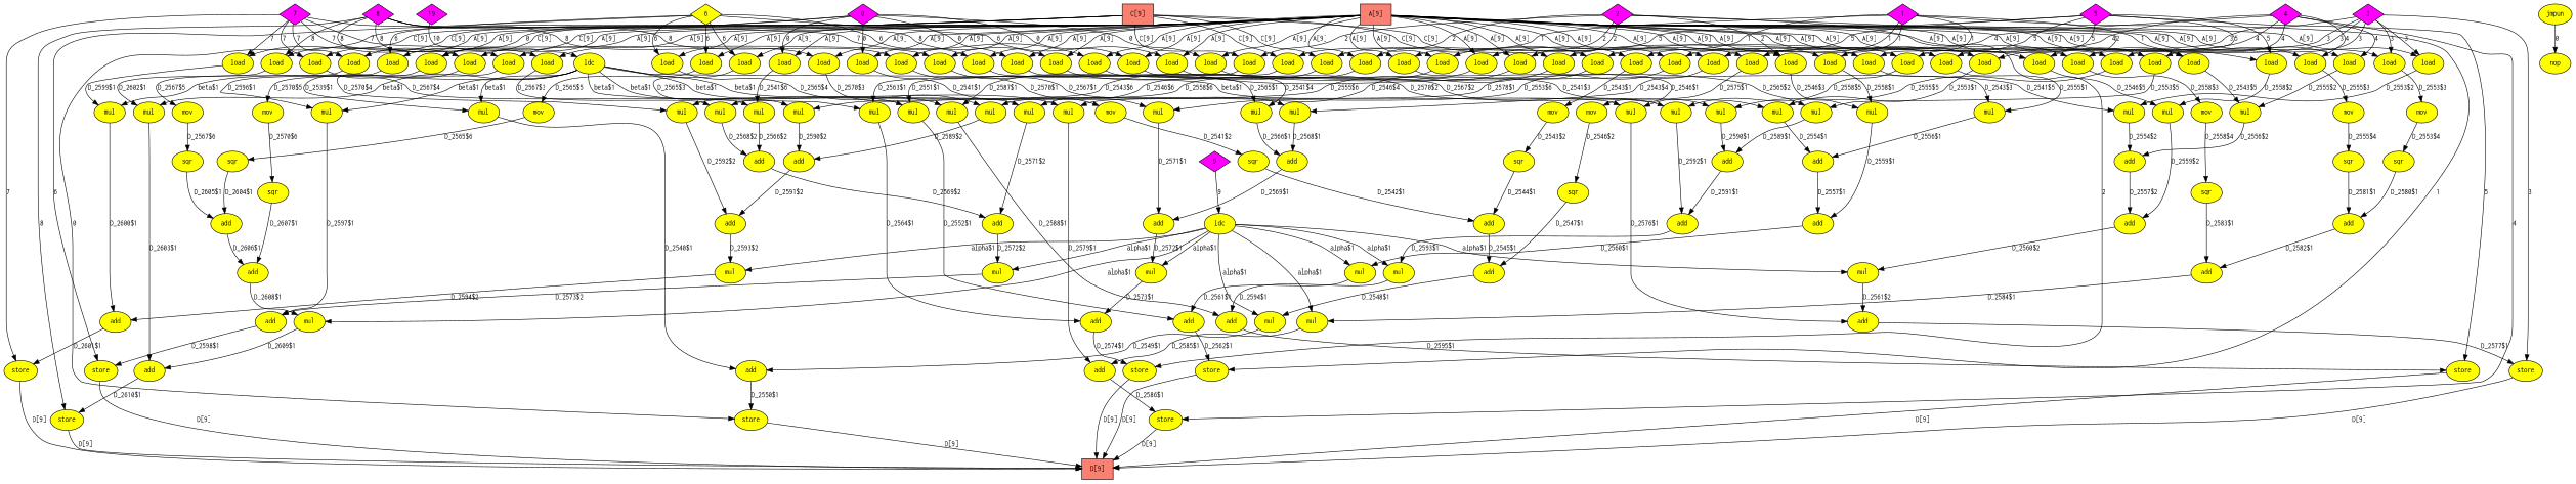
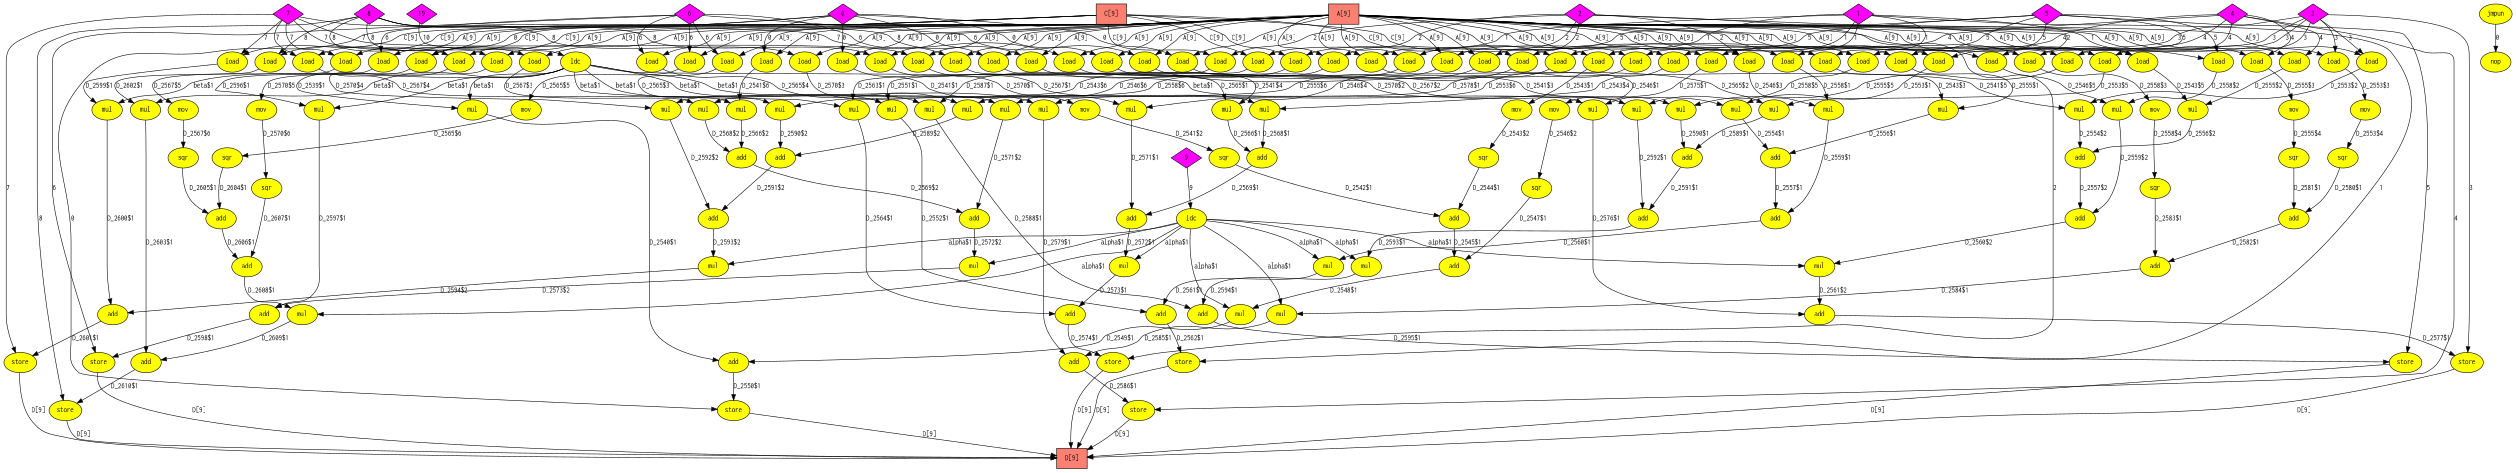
  digraph {
    nodesep=0.175
    rankdir=TB
    node [argix=-1 dataspec=na fillcolor=yellow fontname=Courier fontsize=12 ntype=operation shape=ellipse style=filled]
    edge [argix=-1 dataspec=s32 etype=D fontname=Courier fontsize=12 order=1 vtype=localvar]
    n1 [dataspec=s32 fillcolor=salmon label="A[9]" ntype=hwelem shape=box]
    n2 [label=load]
    n3 [label=load]
    n4 [label=load]
    n5 [label=load]
    n6 [label=load]
    n7 [label=load]
    n8 [label=load]
    n9 [label=load]
    n10 [label=load]
    n11 [label=load]
    n12 [label=load]
    n13 [label=load]
    n14 [label=load]
    n15 [label=load]
    n16 [label=load]
    n17 [label=load]
    n18 [label=load]
    n19 [label=load]
    n20 [label=load]
    n21 [label=load]
    n22 [label=load]
    n23 [label=load]
    n24 [label=load]
    n25 [label=load]
    n26 [label=load]
    n27 [label=load]
    n28 [label=load]
    n29 [label=load]
    n30 [label=load]
    n31 [label=load]
    n32 [label=load]
    n33 [label=load]
    n34 [label=load]
    n35 [label=load]
    n36 [label=load]
    n37 [label=load]
    n38 [label=load]
    n39 [label=load]
    n40 [label=load]
    n41 [label=load]
    n42 [label=load]
    n43 [label=load]
    n44 [label=load]
    n45 [label=load]
    n46 [label=load]
    n47 [label=mul]
    n48 [label=mul]
    n49 [label=mul]
    n50 [label=mov]
    n51 [label=mul]
    n52 [label=mul]
    n53 [label=mul]
    n54 [label=mov]
    n55 [label=mov]
    n56 [label=mov]
    n57 [label=mul]
    n58 [label=mul]
    n59 [label=mul]
    n60 [label=mul]
    n61 [label=mul]
    n62 [label=mov]
    n63 [label=mul]
    n64 [label=mul]
    n65 [label=mul]
    n66 [label=mul]
    n67 [label=mov]
    n68 [label=mov]
    n69 [label=mov]
    n70 [label=mov]
    n71 [label=mul]
    n72 [label=mul]
    n73 [label=mul]
    n74 [dataspec=s32 fillcolor=salmon label="C[9]" ntype=hwelem shape=box]
    n75 [label=load]
    n76 [label=load]
    n77 [label=load]
    n78 [label=load]
    n79 [label=load]
    n80 [label=load]
    n81 [label=load]
    n82 [label=load]
    n83 [label=load]
    n84 [label=mul]
    n85 [label=mul]
    n86 [label=mul]
    n87 [label=mul]
    n88 [label=mul]
    n89 [label=mul]
    n90 [label=mul]
    n91 [label=mul]
    n92 [label=mul]
    n93 [dataspec=s32 fillcolor=salmon label="D[9]" ntype=hwelem shape=box]
    n94 [label=add]
    n95 [label=add]
    n96 [label=mul]
    n97 [label=add]
    n98 [label=add]
    n99 [label=mul]
    n100 [label=add]
    n101 [label=store]
    n102 [label=add]
    n103 [label=add]
    n104 [label=mul]
    n105 [label=add]
    n106 [label=store]
    n107 [label=add]
    n108 [label=add]
    n109 [label=mul]
    n110 [label=add]
    n111 [label=add]
    n112 [label=store]
    n113 [label=store]
    n114 [label=add]
    n115 [label=add]
    n116 [label=mul]
    n117 [label=add]
    n118 [label=store]
    n119 [label=add]
    n120 [label=add]
    n121 [label=mul]
    n122 [label=add]
    n123 [label=store]
    n124 [label=add]
    n125 [label=add]
    n126 [label=mul]
    n127 [label=add]
    n128 [label=store]
    n129 [label=add]
    n130 [label=add]
    n131 [label=mul]
    n132 [label=add]
    n133 [label=store]
    n134 [label=add]
    n135 [label=add]
    n136 [label=mul]
    n137 [label=add]
    n138 [label=store]
    n139 [dataspec=s32 fillcolor=magenta label=0 ntype=constant shape=diamond]
    n140 [dataspec=s32 fillcolor=magenta label=1 ntype=constant shape=diamond]
    n141 [dataspec=s32 fillcolor=magenta label=19 ntype=constant shape=diamond]
    n142 [label=ldc]
    n143 [dataspec=s32 fillcolor=magenta label=2 ntype=constant shape=diamond]
    n144 [dataspec=s32 fillcolor=magenta label=3 ntype=constant shape=diamond]
    n145 [dataspec=s32 fillcolor=magenta label=4 ntype=constant shape=diamond]
    n146 [dataspec=s32 fillcolor=magenta label=5 ntype=constant shape=diamond]
-   n147 [dataspec=s32 label=6 ntype=constant shape=diamond]
+   n147 [dataspec=s32 fillcolor=magenta label=6 ntype=constant shape=diamond]
    n148 [dataspec=s32 fillcolor=magenta label=7 ntype=constant shape=diamond]
    n149 [dataspec=s32 fillcolor=magenta label=8 ntype=constant shape=diamond]
    n150 [dataspec=s32 fillcolor=magenta label=9 ntype=constant shape=diamond]
    n151 [label=ldc]
    n152 [label=jmpun]
    n153 [label=nop]
    n154 [label=sqr]
    n155 [label=sqr]
    n156 [label=sqr]
    n157 [label=sqr]
    n158 [label=sqr]
    n159 [label=sqr]
    n160 [label=sqr]
    n161 [label=sqr]
    n162 [label=sqr]
    n1 -> n2 [label="A[9]"]
    n1 -> n3 [label="A[9]"]
    n1 -> n4 [label="A[9]"]
    n1 -> n5 [label="A[9]"]
    n1 -> n6 [label="A[9]"]
    n1 -> n7 [label="A[9]"]
    n1 -> n8 [label="A[9]"]
    n1 -> n9 [label="A[9]"]
    n1 -> n10 [label="A[9]"]
    n1 -> n11 [label="A[9]"]
    n1 -> n12 [label="A[9]"]
    n1 -> n13 [label="A[9]"]
    n1 -> n14 [label="A[9]"]
    n1 -> n15 [label="A[9]"]
    n1 -> n16 [label="A[9]"]
    n1 -> n17 [label="A[9]"]
    n1 -> n18 [label="A[9]"]
    n1 -> n19 [label="A[9]"]
    n1 -> n20 [label="A[9]"]
    n1 -> n21 [label="A[9]"]
    n1 -> n22 [label="A[9]"]
    n1 -> n23 [label="A[9]"]
    n1 -> n24 [label="A[9]"]
    n1 -> n25 [label="A[9]"]
    n1 -> n26 [label="A[9]"]
    n1 -> n27 [label="A[9]"]
    n1 -> n28 [label="A[9]"]
    n1 -> n29 [label="A[9]"]
    n1 -> n30 [label="A[9]"]
    n1 -> n31 [label="A[9]"]
    n1 -> n32 [label="A[9]"]
    n1 -> n33 [label="A[9]"]
    n1 -> n34 [label="A[9]"]
    n1 -> n35 [label="A[9]"]
    n1 -> n36 [label="A[9]"]
    n1 -> n37 [label="A[9]"]
    n1 -> n38 [label="A[9]"]
    n1 -> n39 [label="A[9]"]
    n1 -> n40 [label="A[9]"]
    n1 -> n41 [label="A[9]"]
    n1 -> n42 [label="A[9]"]
    n1 -> n43 [label="A[9]"]
    n1 -> n44 [label="A[9]"]
    n1 -> n45 [label="A[9]"]
    n1 -> n46 [label="A[9]"]
    n2 -> n47 [label="D_2565$3"]
    n3 -> n47 [label="D_2541$6" order=2]
    n4 -> n48 [label="D_2567$3"]
    n5 -> n48 [label="D_2543$6" order=2]
    n6 -> n49 [label="D_2570$3"]
    n7 -> n49 [label="D_2546$6" order=2]
    n8 -> n50 [label="D_2546$1"]
    n9 -> n51 [label="D_2565$4"]
    n10 -> n51 [label="D_2553$6" order=2]
    n11 -> n52 [label="D_2567$4"]
    n12 -> n52 [label="D_2555$6" order=2]
    n13 -> n53 [label="D_2570$4"]
    n14 -> n53 [label="D_2558$6" order=2]
    n15 -> n54 [label="D_2565$5"]
    n16 -> n55 [label="D_2567$5"]
    n17 -> n56 [label="D_2570$5"]
    n18 -> n57 [label="D_2541$3"]
    n19 -> n57 [label="D_2553$1" order=2]
    n20 -> n58 [label="D_2543$3"]
    n21 -> n58 [label="D_2555$1" order=2]
    n22 -> n59 [label="D_2546$3"]
    n23 -> n59 [label="D_2558$1" order=2]
    n24 -> n60 [label="D_2541$4"]
    n25 -> n60 [label="D_2565$1" order=2]
    n26 -> n61 [label="D_2543$4"]
    n27 -> n62 [label="D_2541$1"]
    n28 -> n61 [label="D_2567$1" order=2]
    n29 -> n63 [label="D_2546$4"]
    n30 -> n63 [label="D_2570$1" order=2]
    n31 -> n64 [label="D_2553$2"]
    n32 -> n64 [label="D_2541$5" order=2]
    n33 -> n65 [label="D_2555$2"]
    n34 -> n65 [label="D_2543$5" order=2]
    n35 -> n66 [label="D_2558$2"]
    n36 -> n66 [label="D_2546$5" order=2]
    n37 -> n67 [label="D_2553$3"]
    n38 -> n68 [label="D_2543$1"]
    n39 -> n69 [label="D_2555$3"]
    n40 -> n70 [label="D_2558$3"]
    n41 -> n71 [label="D_2553$5"]
    n42 -> n71 [label="D_2565$2" order=2]
    n43 -> n72 [label="D_2555$5"]
    n44 -> n72 [label="D_2567$2" order=2]
    n45 -> n73 [label="D_2558$5"]
    n46 -> n73 [label="D_2570$2" order=2]
    n47 -> n97 [label="D_2566$2"]
    n48 -> n97 [label="D_2568$2" order=2]
    n49 -> n98 [label="D_2571$2" order=2]
    n50 -> n154 [label="D_2546$2"]
    n51 -> n102 [label="D_2589$2"]
    n52 -> n102 [label="D_2590$2" order=2]
    n53 -> n103 [label="D_2592$2" order=2]
    n54 -> n155 [label="D_2565$6"]
    n55 -> n156 [label="D_2567$6"]
    n56 -> n157 [label="D_2570$6"]
    n57 -> n114 [label="D_2554$1"]
    n58 -> n114 [label="D_2556$1" order=2]
    n59 -> n115 [label="D_2559$1" order=2]
    n60 -> n119 [label="D_2566$1"]
    n61 -> n119 [label="D_2568$1" order=2]
    n62 -> n158 [label="D_2541$2"]
    n63 -> n120 [label="D_2571$1" order=2]
    n64 -> n124 [label="D_2554$2"]
    n65 -> n124 [label="D_2556$2" order=2]
    n66 -> n125 [label="D_2559$2" order=2]
    n67 -> n159 [label="D_2553$4"]
    n68 -> n160 [label="D_2543$2"]
    n69 -> n161 [label="D_2555$4"]
    n70 -> n162 [label="D_2558$4"]
    n71 -> n134 [label="D_2589$1"]
    n72 -> n134 [label="D_2590$1" order=2]
    n73 -> n135 [label="D_2592$1" order=2]
    n74 -> n75 [label="C[9]"]
    n74 -> n76 [label="C[9]"]
    n74 -> n77 [label="C[9]"]
    n74 -> n78 [label="C[9]"]
    n74 -> n79 [label="C[9]"]
    n74 -> n80 [label="C[9]"]
    n74 -> n81 [label="C[9]"]
    n74 -> n82 [label="C[9]"]
    n74 -> n83 [label="C[9]"]
    n75 -> n84 [label="D_2599$1"]
    n76 -> n85 [label="D_2602$1"]
    n77 -> n86 [label="D_2551$1"]
    n78 -> n87 [label="D_2539$1"]
    n79 -> n88 [label="D_2563$1"]
    n80 -> n89 [label="D_2575$1"]
    n81 -> n90 [label="D_2578$1"]
    n82 -> n91 [label="D_2587$1"]
    n83 -> n92 [label="D_2596$1"]
    n84 -> n105 [label="D_2600$1"]
    n85 -> n111 [label="D_2603$1"]
    n86 -> n117 [label="D_2552$1"]
    n87 -> n110 [label="D_2540$1"]
    n88 -> n122 [label="D_2564$1"]
    n89 -> n127 [label="D_2576$1"]
    n90 -> n132 [label="D_2579$1"]
    n91 -> n137 [label="D_2588$1"]
    n92 -> n100 [label="D_2597$1"]
    n94 -> n95 [label="D_2545$1"]
    n95 -> n96 [label="D_2548$1"]
    n96 -> n110 [label="D_2549$1" order=2]
    n97 -> n98 [label="D_2569$2"]
    n98 -> n99 [label="D_2572$2"]
    n99 -> n100 [label="D_2573$2" order=2]
    n100 -> n101 [label="D_2598$1"]
    n101 -> n93 [label="D[9]"]
    n102 -> n103 [label="D_2591$2"]
    n103 -> n104 [label="D_2593$2"]
    n104 -> n105 [label="D_2594$2" order=2]
    n105 -> n106 [label="D_2601$1"]
    n106 -> n93 [label="D[9]"]
    n107 -> n108 [label="D_2606$1"]
    n108 -> n109 [label="D_2608$1"]
    n109 -> n111 [label="D_2609$1" order=2]
    n110 -> n113 [label="D_2550$1"]
    n111 -> n112 [label="D_2610$1"]
    n112 -> n93 [label="D[9]"]
    n113 -> n93 [label="D[9]"]
    n114 -> n115 [label="D_2557$1"]
    n115 -> n116 [label="D_2560$1"]
    n116 -> n117 [label="D_2561$1" order=2]
    n117 -> n118 [label="D_2562$1"]
    n118 -> n93 [label="D[9]"]
    n119 -> n120 [label="D_2569$1"]
    n120 -> n121 [label="D_2572$1"]
    n121 -> n122 [label="D_2573$1" order=2]
    n122 -> n123 [label="D_2574$1"]
    n123 -> n93 [label="D[9]"]
    n124 -> n125 [label="D_2557$2"]
    n125 -> n126 [label="D_2560$2"]
    n126 -> n127 [label="D_2561$2" order=2]
    n127 -> n128 [label="D_2577$1"]
    n128 -> n93 [label="D[9]"]
    n129 -> n130 [label="D_2582$1"]
    n130 -> n131 [label="D_2584$1"]
    n131 -> n132 [label="D_2585$1" order=2]
    n132 -> n133 [label="D_2586$1"]
    n133 -> n93 [label="D[9]"]
    n134 -> n135 [label="D_2591$1"]
    n135 -> n136 [label="D_2593$1"]
    n136 -> n137 [label="D_2594$1" order=2]
    n137 -> n138 [label="D_2595$1"]
    n138 -> n93 [label="D[9]"]
    n139 -> n3 [label=0 order=2 vtype=globalvar]
    n139 -> n18 [label=0 order=2 vtype=globalvar]
    n139 -> n24 [label=0 order=2 vtype=globalvar]
    n139 -> n27 [label=0 order=2 vtype=globalvar]
    n139 -> n32 [label=0 order=2 vtype=globalvar]
    n139 -> n78 [label=0 order=2 vtype=globalvar]
    n139 -> n113 [label=0 order=2 vtype=globalvar]
    n140 -> n5 [label=1 order=2 vtype=globalvar]
    n140 -> n20 [label=1 order=2 vtype=globalvar]
    n140 -> n26 [label=1 order=2 vtype=globalvar]
    n140 -> n34 [label=1 order=2 vtype=globalvar]
    n140 -> n38 [label=1 order=2 vtype=globalvar]
    n140 -> n77 [label=1 order=2 vtype=globalvar]
    n140 -> n118 [label=1 order=2 vtype=globalvar]
    n141 -> n142 [label=10 vtype=globalvar]
    n142 -> n84 [label="beta$1" order=2]
    n142 -> n85 [label="beta$1" order=2]
    n142 -> n86 [label="beta$1" order=2]
    n142 -> n87 [label="beta$1" order=2]
    n142 -> n88 [label="beta$1" order=2]
    n142 -> n89 [label="beta$1" order=2]
    n142 -> n90 [label="beta$1" order=2]
    n142 -> n91 [label="beta$1" order=2]
    n142 -> n92 [label="beta$1" order=2]
    n143 -> n7 [label=2 order=2 vtype=globalvar]
    n143 -> n8 [label=2 order=2 vtype=globalvar]
    n143 -> n22 [label=2 order=2 vtype=globalvar]
    n143 -> n29 [label=2 order=2 vtype=globalvar]
    n143 -> n36 [label=2 order=2 vtype=globalvar]
    n143 -> n79 [label=2 order=2 vtype=globalvar]
    n143 -> n123 [label=2 order=2 vtype=globalvar]
    n144 -> n10 [label=3 order=2 vtype=globalvar]
    n144 -> n19 [label=3 order=2 vtype=globalvar]
    n144 -> n31 [label=3 order=2 vtype=globalvar]
    n144 -> n37 [label=3 order=2 vtype=globalvar]
    n144 -> n41 [label=3 order=2 vtype=globalvar]
    n144 -> n80 [label=3 order=2 vtype=globalvar]
    n144 -> n128 [label=3 order=2 vtype=globalvar]
    n145 -> n12 [label=4 order=2 vtype=globalvar]
    n145 -> n21 [label=4 order=2 vtype=globalvar]
    n145 -> n33 [label=4 order=2 vtype=globalvar]
    n145 -> n39 [label=4 order=2 vtype=globalvar]
    n145 -> n43 [label=4 order=2 vtype=globalvar]
    n145 -> n81 [label=4 order=2 vtype=globalvar]
    n145 -> n133 [label=4 order=2 vtype=globalvar]
    n146 -> n14 [label=5 order=2 vtype=globalvar]
    n146 -> n23 [label=5 order=2 vtype=globalvar]
    n146 -> n35 [label=5 order=2 vtype=globalvar]
    n146 -> n40 [label=5 order=2 vtype=globalvar]
    n146 -> n45 [label=5 order=2 vtype=globalvar]
    n146 -> n82 [label=5 order=2 vtype=globalvar]
    n146 -> n138 [label=5 order=2 vtype=globalvar]
    n147 -> n2 [label=6 order=2 vtype=globalvar]
    n147 -> n9 [label=6 order=2 vtype=globalvar]
    n147 -> n15 [label=6 order=2 vtype=globalvar]
    n147 -> n25 [label=6 order=2 vtype=globalvar]
    n147 -> n42 [label=6 order=2 vtype=globalvar]
    n147 -> n83 [label=6 order=2 vtype=globalvar]
    n147 -> n101 [label=6 order=2 vtype=globalvar]
    n148 -> n4 [label=7 order=2 vtype=globalvar]
    n148 -> n11 [label=7 order=2 vtype=globalvar]
    n148 -> n16 [label=7 order=2 vtype=globalvar]
    n148 -> n28 [label=7 order=2 vtype=globalvar]
    n148 -> n44 [label=7 order=2 vtype=globalvar]
    n148 -> n75 [label=7 order=2 vtype=globalvar]
    n148 -> n106 [label=7 order=2 vtype=globalvar]
    n149 -> n6 [label=8 order=2 vtype=globalvar]
    n149 -> n13 [label=8 order=2 vtype=globalvar]
    n149 -> n17 [label=8 order=2 vtype=globalvar]
    n149 -> n30 [label=8 order=2 vtype=globalvar]
    n149 -> n46 [label=8 order=2 vtype=globalvar]
    n149 -> n76 [label=8 order=2 vtype=globalvar]
    n149 -> n112 [label=8 order=2 vtype=globalvar]
    n150 -> n151 [label=9 vtype=globalvar]
    n151 -> n96 [label="alpha$1" order=2]
    n151 -> n99 [label="alpha$1" order=2]
    n151 -> n104 [label="alpha$1" order=2]
    n151 -> n109 [label="alpha$1" order=2]
    n151 -> n116 [label="alpha$1" order=2]
    n151 -> n121 [label="alpha$1" order=2]
    n151 -> n126 [label="alpha$1" order=2]
    n151 -> n131 [label="alpha$1" order=2]
    n151 -> n136 [label="alpha$1" order=2]
    n152 -> n153 [dataspec=u1 etype=U label=0 vtype=""]
    n154 -> n95 [label="D_2547$1" order=2]
    n155 -> n107 [label="D_2604$1"]
    n156 -> n107 [label="D_2605$1" order=2]
    n157 -> n108 [label="D_2607$1" order=2]
    n158 -> n94 [label="D_2542$1"]
    n159 -> n129 [label="D_2580$1"]
    n160 -> n94 [label="D_2544$1" order=2]
    n161 -> n129 [label="D_2581$1" order=2]
    n162 -> n130 [label="D_2583$1" order=2]
  }
